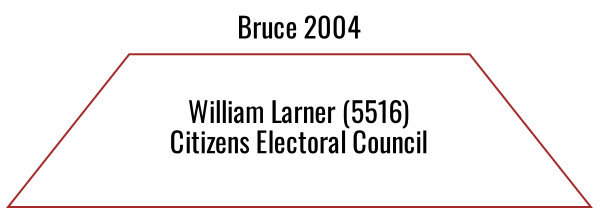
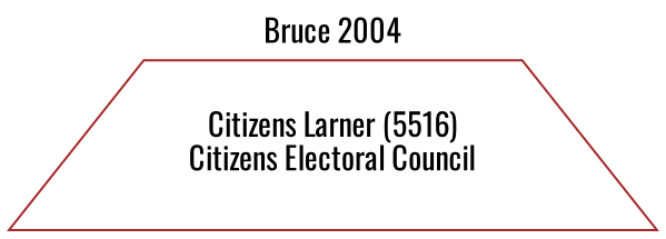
  digraph {
    label="Bruce 2004"
    labelloc=t
    mclimit=10
    fontname=Oswald
-   n1 [label="William Larner (5516)\nCitizens Electoral Council" shape=trapezium color=brown fontname=Oswald]
+   n1 [label="Citizens Larner (5516)\nCitizens Electoral Council" shape=trapezium color=brown fontname=Oswald]
  }
